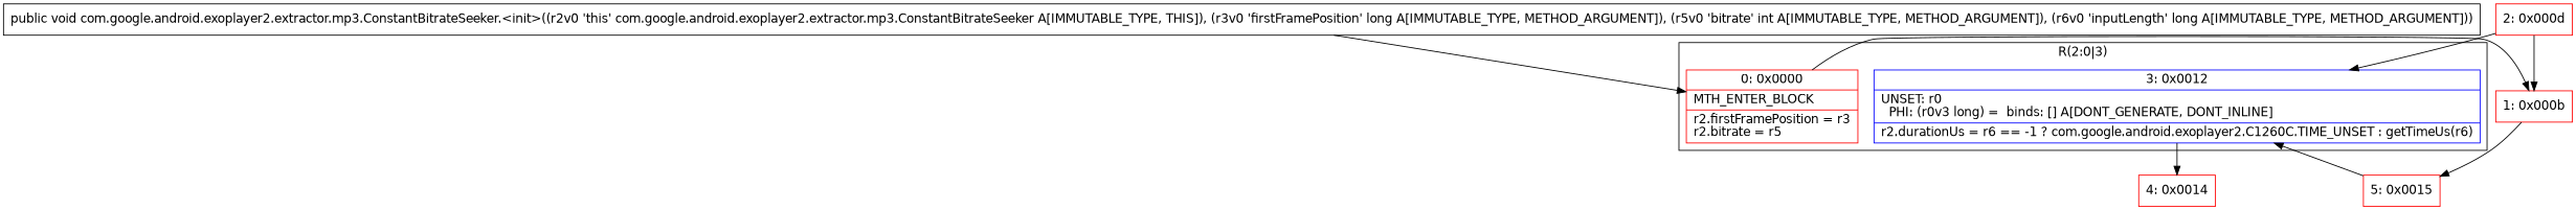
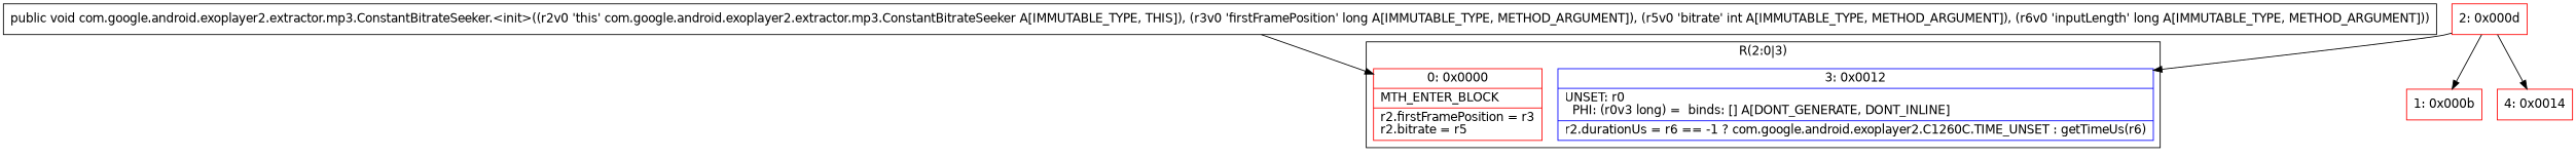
  digraph {
    fontname="DejaVu Sans"
    node [color=red fontname="DejaVu Sans" shape=record]
    edge [fontname="DejaVu Sans"]
    n1 [label="{0\:\ 0x0000|MTH_ENTER_BLOCK\l|r2.firstFramePosition = r3\lr2.bitrate = r5\l}"]
    n2 [color=blue label="{3\:\ 0x0012|UNSET: r0 \l  PHI: (r0v3 long) =  binds: [] A[DONT_GENERATE, DONT_INLINE]\l|r2.durationUs = r6 == \-1 ? com.google.android.exoplayer2.C1260C.TIME_UNSET : getTimeUs(r6)\l}"]
    n3 [label="{1\:\ 0x000b}"]
    n4 [label="{4\:\ 0x0014}"]
-   n5 [label="{5\:\ 0x0015}"]
    n6 [label="{2\:\ 0x000d}"]
    n7 [label="{public void com.google.android.exoplayer2.extractor.mp3.ConstantBitrateSeeker.\<init\>((r2v0 'this' com.google.android.exoplayer2.extractor.mp3.ConstantBitrateSeeker A[IMMUTABLE_TYPE, THIS]), (r3v0 'firstFramePosition' long A[IMMUTABLE_TYPE, METHOD_ARGUMENT]), (r5v0 'bitrate' int A[IMMUTABLE_TYPE, METHOD_ARGUMENT]), (r6v0 'inputLength' long A[IMMUTABLE_TYPE, METHOD_ARGUMENT])) }" color=""]
    subgraph cluster_1 {
      label="R(2:0|3)"
      n1
      n2
    }
-   n1 -> n3
-   n2 -> n4
-   n3 -> n5
-   n5 -> n2
+   n6 -> n4
    n6 -> n2
    n6 -> n3
    n7 -> n1
  }
